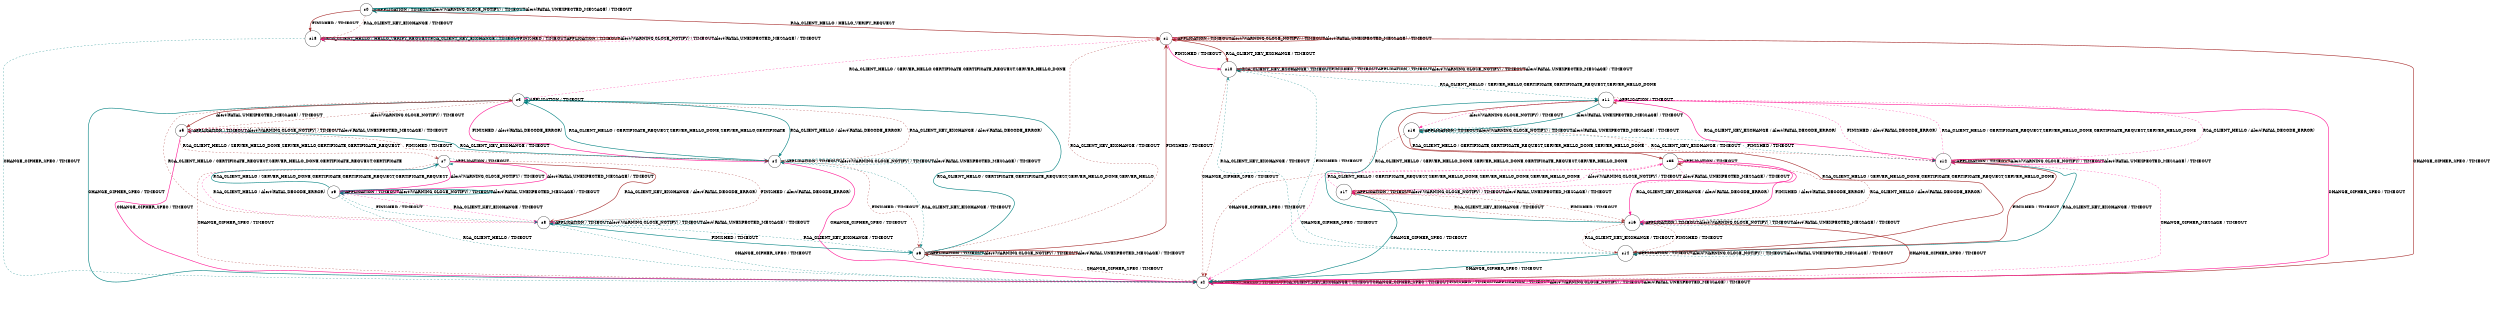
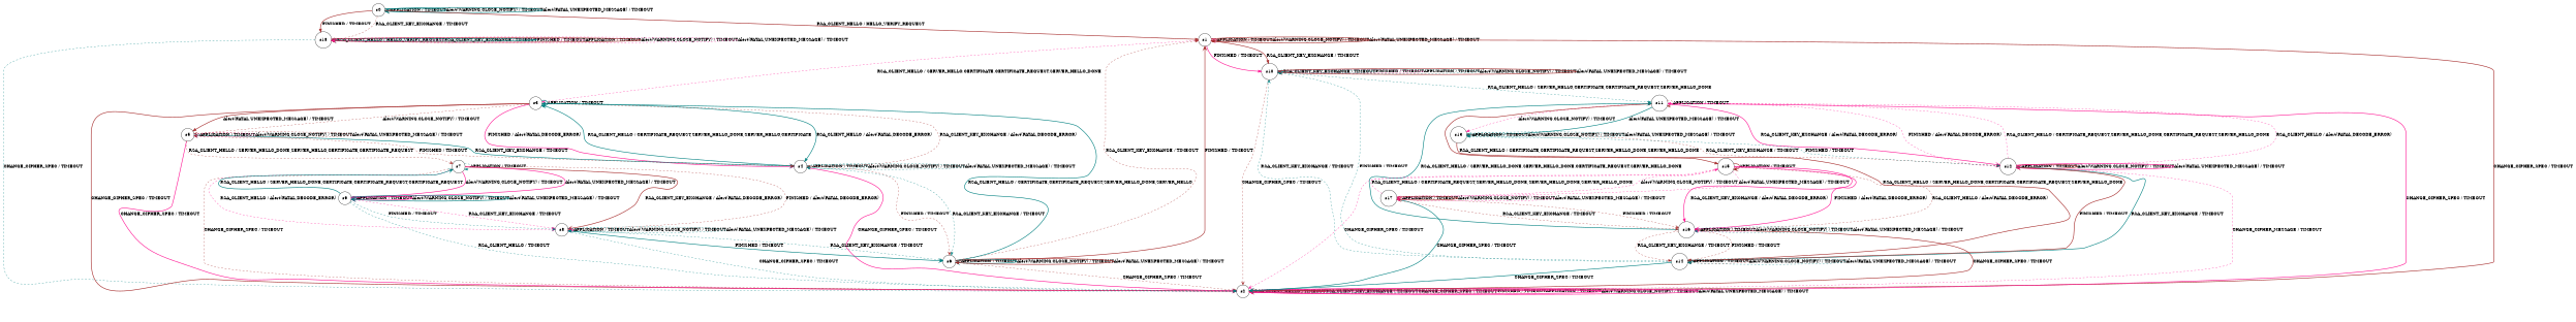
  digraph {
    node [shape=circle]
    edge [arrowhead=vee color=brown style=dashed]
    n1 [label=s0]
    n2 [label=s1]
    n3 [label=s18]
    n4 [label=s2]
    n5 [label=s3]
    n6 [label=s10]
    n7 [label=s4]
    n8 [label=s5]
    n9 [label=s11]
    n10 [label=s6]
    n11 [label=s7]
    n12 [label=s8]
    n13 [label=s9]
    n14 [label=s12]
    n15 [label=s13]
    n16 [label=s14]
-   n17 [label=s35]
+   n17 [label=s15]
    n18 [label=s16]
    n19 [label=s17]
    n1 -> n1 [label="APPLICATION / TIMEOUT" style=bold]
    n1 -> n1 [color=teal label="Alert(WARNING,CLOSE_NOTIFY) / TIMEOUT" style=bold]
    n1 -> n1 [color=teal label="Alert(FATAL,UNEXPECTED_MESSAGE) / TIMEOUT" style=bold]
    n1 -> n2 [arrowhead=normal label="RSA_CLIENT_HELLO / HELLO_VERIFY_REQUEST" style=bold]
    n1 -> n3 [label="RSA_CLIENT_KEY_EXCHANGE / TIMEOUT"]
    n1 -> n3 [arrowhead=normal label="FINISHED / TIMEOUT" style=bold]
    n2 -> n2 [color=deeppink label="APPLICATION / TIMEOUT" style=bold]
    n2 -> n2 [arrowhead=normal label="Alert(WARNING,CLOSE_NOTIFY) / TIMEOUT"]
    n2 -> n2 [arrowhead=normal label="Alert(FATAL,UNEXPECTED_MESSAGE) / TIMEOUT" style=bold]
    n2 -> n4 [arrowhead=normal label="CHANGE_CIPHER_SPEC / TIMEOUT" style=bold]
    n2 -> n5 [color=deeppink label="RSA_CLIENT_HELLO / SERVER_HELLO,CERTIFICATE,CERTIFICATE_REQUEST,SERVER_HELLO_DONE"]
    n2 -> n6 [arrowhead=normal label="RSA_CLIENT_KEY_EXCHANGE / TIMEOUT" style=bold]
    n2 -> n6 [arrowhead=normal color=deeppink label="FINISHED / TIMEOUT" style=bold]
    n3 -> n3 [color=deeppink label="RSA_CLIENT_HELLO / HELLO_VERIFY_REQUEST" style=bold]
    n3 -> n3 [color=deeppink label="RSA_CLIENT_KEY_EXCHANGE / TIMEOUT"]
    n3 -> n3 [color=teal label="FINISHED / TIMEOUT" style=bold]
    n3 -> n3 [arrowhead=normal color=deeppink label="APPLICATION / TIMEOUT"]
    n3 -> n3 [label="Alert(WARNING,CLOSE_NOTIFY) / TIMEOUT" style=bold]
    n3 -> n3 [arrowhead=normal color=deeppink label="Alert(FATAL,UNEXPECTED_MESSAGE) / TIMEOUT"]
    n3 -> n4 [color=teal label="CHANGE_CIPHER_SPEC / TIMEOUT"]
    n4 -> n4 [arrowhead=normal color=deeppink label="RSA_CLIENT_HELLO / TIMEOUT" style=bold]
    n4 -> n4 [label="RSA_CLIENT_KEY_EXCHANGE / TIMEOUT" style=bold]
    n4 -> n4 [color=teal label="CHANGE_CIPHER_SPEC / TIMEOUT"]
    n4 -> n4 [color=deeppink label="FINISHED / TIMEOUT"]
    n4 -> n4 [label="APPLICATION / TIMEOUT"]
    n4 -> n4 [arrowhead=normal color=deeppink label="Alert(WARNING,CLOSE_NOTIFY) / TIMEOUT" style=bold]
    n4 -> n4 [color=deeppink label="Alert(FATAL,UNEXPECTED_MESSAGE) / TIMEOUT" style=bold]
-   n5 -> n4 [arrowhead=normal color=teal label="CHANGE_CIPHER_SPEC / TIMEOUT" style=bold]
+   n5 -> n4 [arrowhead=normal label="CHANGE_CIPHER_SPEC / TIMEOUT" style=bold]
    n5 -> n5 [arrowhead=normal color=teal label="APPLICATION / TIMEOUT" style=bold]
    n5 -> n7 [arrowhead=normal color=teal label="RSA_CLIENT_HELLO / Alert(FATAL,DECODE_ERROR)" style=bold]
    n5 -> n7 [arrowhead=normal label="RSA_CLIENT_KEY_EXCHANGE / Alert(FATAL,DECODE_ERROR)"]
    n5 -> n7 [color=deeppink label="FINISHED / Alert(FATAL,DECODE_ERROR)" style=bold]
    n5 -> n8 [label="Alert(WARNING,CLOSE_NOTIFY) / TIMEOUT"]
    n5 -> n8 [arrowhead=normal label="Alert(FATAL,UNEXPECTED_MESSAGE) / TIMEOUT" style=bold]
    n6 -> n4 [label="CHANGE_CIPHER_SPEC / TIMEOUT"]
    n6 -> n6 [color=teal label="RSA_CLIENT_KEY_EXCHANGE / TIMEOUT" style=bold]
    n6 -> n6 [arrowhead=normal color=teal label="FINISHED / TIMEOUT"]
    n6 -> n6 [arrowhead=normal color=deeppink label="APPLICATION / TIMEOUT"]
    n6 -> n6 [color=teal label="Alert(WARNING,CLOSE_NOTIFY) / TIMEOUT"]
    n6 -> n6 [label="Alert(FATAL,UNEXPECTED_MESSAGE) / TIMEOUT" style=bold]
    n6 -> n9 [arrowhead=normal color=teal label="RSA_CLIENT_HELLO / SERVER_HELLO,CERTIFICATE,CERTIFICATE_REQUEST,SERVER_HELLO_DONE"]
    n7 -> n4 [arrowhead=normal color=deeppink label="CHANGE_CIPHER_SPEC / TIMEOUT" style=bold]
    n7 -> n5 [color=teal label="RSA_CLIENT_HELLO / CERTIFICATE_REQUEST,SERVER_HELLO_DONE,SERVER_HELLO,CERTIFICATE" style=bold]
    n7 -> n7 [label="APPLICATION / TIMEOUT"]
    n7 -> n7 [color=teal label="Alert(WARNING,CLOSE_NOTIFY) / TIMEOUT"]
    n7 -> n7 [color=teal label="Alert(FATAL,UNEXPECTED_MESSAGE) / TIMEOUT"]
    n7 -> n10 [arrowhead=normal color=teal label="RSA_CLIENT_KEY_EXCHANGE / TIMEOUT"]
    n7 -> n10 [label="FINISHED / TIMEOUT"]
    n8 -> n4 [color=deeppink label="CHANGE_CIPHER_SPEC / TIMEOUT" style=bold]
    n8 -> n7 [color=teal label="RSA_CLIENT_KEY_EXCHANGE / TIMEOUT" style=bold]
    n8 -> n7 [arrowhead=normal label="FINISHED / TIMEOUT"]
    n8 -> n8 [color=teal label="APPLICATION / TIMEOUT"]
    n8 -> n8 [color=deeppink label="Alert(WARNING,CLOSE_NOTIFY) / TIMEOUT"]
    n8 -> n8 [label="Alert(FATAL,UNEXPECTED_MESSAGE) / TIMEOUT"]
    n8 -> n11 [label="RSA_CLIENT_HELLO / SERVER_HELLO_DONE,SERVER_HELLO,CERTIFICATE,CERTIFICATE_REQUEST"]
    n9 -> n4 [arrowhead=normal color=deeppink label="CHANGE_CIPHER_SPEC / TIMEOUT" style=bold]
    n9 -> n9 [label="APPLICATION / TIMEOUT"]
    n9 -> n14 [arrowhead=normal color=deeppink label="RSA_CLIENT_HELLO / Alert(FATAL,DECODE_ERROR)"]
    n9 -> n14 [color=deeppink label="RSA_CLIENT_KEY_EXCHANGE / Alert(FATAL,DECODE_ERROR)" style=bold]
    n9 -> n14 [arrowhead=normal color=deeppink label="FINISHED / Alert(FATAL,DECODE_ERROR)"]
    n9 -> n15 [arrowhead=normal color=deeppink label="Alert(WARNING,CLOSE_NOTIFY) / TIMEOUT"]
    n9 -> n15 [color=teal label="Alert(FATAL,UNEXPECTED_MESSAGE) / TIMEOUT" style=bold]
    n10 -> n2 [arrowhead=normal label="RSA_CLIENT_KEY_EXCHANGE / TIMEOUT"]
    n10 -> n2 [label="FINISHED / TIMEOUT" style=bold]
    n10 -> n4 [label="CHANGE_CIPHER_SPEC / TIMEOUT"]
    n10 -> n5 [arrowhead=normal color=teal label="RSA_CLIENT_HELLO / CERTIFICATE,CERTIFICATE_REQUEST,SERVER_HELLO_DONE,SERVER_HELLO" style=bold]
    n10 -> n10 [arrowhead=normal label="APPLICATION / TIMEOUT"]
    n10 -> n10 [color=teal label="Alert(WARNING,CLOSE_NOTIFY) / TIMEOUT" style=bold]
    n10 -> n10 [arrowhead=normal label="Alert(FATAL,UNEXPECTED_MESSAGE) / TIMEOUT" style=bold]
    n11 -> n4 [label="CHANGE_CIPHER_SPEC / TIMEOUT"]
    n11 -> n11 [arrowhead=normal color=teal label="APPLICATION / TIMEOUT"]
    n11 -> n12 [color=deeppink label="RSA_CLIENT_HELLO / Alert(FATAL,DECODE_ERROR)"]
    n11 -> n12 [label="RSA_CLIENT_KEY_EXCHANGE / Alert(FATAL,DECODE_ERROR)" style=bold]
    n11 -> n12 [arrowhead=normal label="FINISHED / Alert(FATAL,DECODE_ERROR)"]
    n11 -> n13 [arrowhead=normal color=deeppink label="Alert(WARNING,CLOSE_NOTIFY) / TIMEOUT" style=bold]
    n11 -> n13 [arrowhead=normal color=deeppink label="Alert(FATAL,UNEXPECTED_MESSAGE) / TIMEOUT" style=bold]
    n12 -> n4 [arrowhead=normal color=teal label="CHANGE_CIPHER_SPEC / TIMEOUT"]
-   n12 -> n5 [label="RSA_CLIENT_HELLO / CERTIFICATE_REQUEST,SERVER_HELLO_DONE,CERTIFICATE_REQUEST,CERTIFICATE"]
    n12 -> n10 [color=teal label="RSA_CLIENT_KEY_EXCHANGE / TIMEOUT"]
    n12 -> n10 [color=teal label="FINISHED / TIMEOUT" style=bold]
    n12 -> n12 [arrowhead=normal color=deeppink label="APPLICATION / TIMEOUT" style=bold]
    n12 -> n12 [arrowhead=normal color=teal label="Alert(WARNING,CLOSE_NOTIFY) / TIMEOUT"]
    n12 -> n12 [color=teal label="Alert(FATAL,UNEXPECTED_MESSAGE) / TIMEOUT"]
    n13 -> n4 [color=teal label="RSA_CLIENT_HELLO / TIMEOUT"]
    n13 -> n11 [color=teal label="RSA_CLIENT_HELLO / SERVER_HELLO_DONE,CERTIFICATE,CERTIFICATE_REQUEST,CERTIFICATE_REQUEST" style=bold]
    n13 -> n12 [arrowhead=normal color=deeppink label="RSA_CLIENT_KEY_EXCHANGE / TIMEOUT"]
    n13 -> n12 [color=teal label="FINISHED / TIMEOUT"]
    n13 -> n13 [color=teal label="APPLICATION / TIMEOUT" style=bold]
    n13 -> n13 [color=deeppink label="Alert(WARNING,CLOSE_NOTIFY) / TIMEOUT" style=bold]
    n13 -> n13 [color=teal label="Alert(FATAL,UNEXPECTED_MESSAGE) / TIMEOUT" style=bold]
    n14 -> n4 [arrowhead=normal color=deeppink label="CHANGE_CIPHER_MESSAGE / TIMEOUT"]
    n14 -> n9 [arrowhead=normal color=deeppink label="RSA_CLIENT_HELLO / CERTIFICATE_REQUEST,SERVER_HELLO_DONE,CERTIFICATE_REQUEST,SERVER_HELLO_DONE"]
    n14 -> n14 [arrowhead=normal color=deeppink label="APPLICATION / TIMEOUT"]
    n14 -> n14 [label="Alert(WARNING,CLOSE_NOTIFY) / TIMEOUT" style=bold]
    n14 -> n14 [arrowhead=normal color=deeppink label="Alert(FATAL,UNEXPECTED_MESSAGE) / TIMEOUT" style=bold]
    n14 -> n16 [arrowhead=normal color=teal label="RSA_CLIENT_KEY_EXCHANGE / TIMEOUT" style=bold]
    n14 -> n16 [arrowhead=normal label="FINISHED / TIMEOUT" style=bold]
-   n15 -> n4 [arrowhead=normal label="CHANGE_CIPHER_SPEC / TIMEOUT"]
    n15 -> n14 [arrowhead=normal label="RSA_CLIENT_KEY_EXCHANGE / TIMEOUT"]
    n15 -> n14 [color=teal label="FINISHED / TIMEOUT"]
    n15 -> n15 [label="APPLICATION / TIMEOUT"]
    n15 -> n15 [arrowhead=normal color=teal label="Alert(WARNING,CLOSE_NOTIFY) / TIMEOUT"]
    n15 -> n15 [color=teal label="Alert(FATAL,UNEXPECTED_MESSAGE) / TIMEOUT"]
    n15 -> n17 [arrowhead=normal label="RSA_CLIENT_HELLO / CERTIFICATE,CERTIFICATE_REQUEST,SERVER_HELLO_DONE,SERVER_HELLO_DONE" style=bold]
    n16 -> n4 [color=teal label="CHANGE_CIPHER_SPEC / TIMEOUT" style=bold]
    n16 -> n6 [color=teal label="RSA_CLIENT_KEY_EXCHANGE / TIMEOUT"]
    n16 -> n6 [arrowhead=normal color=teal label="FINISHED / TIMEOUT"]
    n16 -> n9 [arrowhead=normal label="RSA_CLIENT_HELLO / SERVER_HELLO_DONE,CERTIFICATE,CERTIFICATE_REQUEST,SERVER_HELLO_DONE" style=bold]
    n16 -> n16 [arrowhead=normal color=teal label="APPLICATION / TIMEOUT" style=bold]
    n16 -> n16 [arrowhead=normal label="Alert(WARNING,CLOSE_NOTIFY) / TIMEOUT"]
    n16 -> n16 [arrowhead=normal color=teal label="Alert(FATAL,UNEXPECTED_MESSAGE) / TIMEOUT"]
    n17 -> n4 [color=deeppink label="CHANGE_CIPHER_SPEC / TIMEOUT"]
    n17 -> n17 [label="APPLICATION / TIMEOUT" style=bold]
    n17 -> n18 [arrowhead=normal label="RSA_CLIENT_HELLO / Alert(FATAL,DECODE_ERROR)"]
    n17 -> n18 [arrowhead=normal color=deeppink label="RSA_CLIENT_KEY_EXCHANGE / Alert(FATAL,DECODE_ERROR)" style=bold]
    n17 -> n18 [color=deeppink label="FINISHED / Alert(FATAL,DECODE_ERROR)" style=bold]
    n17 -> n19 [color=deeppink label="Alert(WARNING,CLOSE_NOTIFY) / TIMEOUT"]
    n17 -> n19 [color=deeppink label="Alert(FATAL,UNEXPECTED_MESSAGE) / TIMEOUT"]
    n18 -> n4 [label="CHANGE_CIPHER_SPEC / TIMEOUT" style=bold]
    n18 -> n9 [color=teal label="RSA_CLIENT_HELLO / SERVER_HELLO_DONE,SERVER_HELLO_DONE,CERTIFICATE_REQUEST,SERVER_HELLO_DONE" style=bold]
    n18 -> n16 [arrowhead=normal label="RSA_CLIENT_KEY_EXCHANGE / TIMEOUT"]
    n18 -> n16 [arrowhead=normal label="FINISHED / TIMEOUT"]
    n18 -> n18 [arrowhead=normal color=deeppink label="APPLICATION / TIMEOUT"]
    n18 -> n18 [arrowhead=normal color=deeppink label="Alert(WARNING,CLOSE_NOTIFY) / TIMEOUT"]
    n18 -> n18 [color=teal label="Alert(FATAL,UNEXPECTED_MESSAGE) / TIMEOUT"]
    n19 -> n4 [color=teal label="CHANGE_CIPHER_SPEC / TIMEOUT" style=bold]
    n19 -> n17 [arrowhead=normal color=deeppink label="RSA_CLIENT_HELLO / CERTIFICATE_REQUEST,SERVER_HELLO_DONE,SERVER_HELLO_DONE,SERVER_HELLO_DONE"]
    n19 -> n18 [label="RSA_CLIENT_KEY_EXCHANGE / TIMEOUT"]
    n19 -> n18 [label="FINISHED / TIMEOUT"]
    n19 -> n19 [arrowhead=normal label="APPLICATION / TIMEOUT"]
    n19 -> n19 [label="Alert(WARNING,CLOSE_NOTIFY) / TIMEOUT" style=bold]
    n19 -> n19 [color=deeppink label="Alert(FATAL,UNEXPECTED_MESSAGE) / TIMEOUT"]
  }
